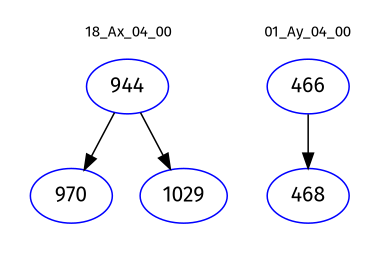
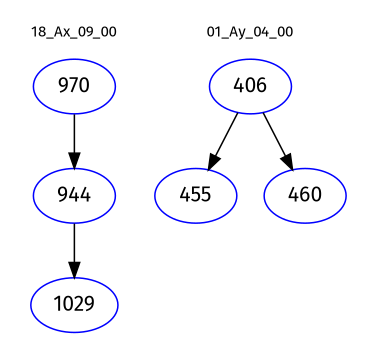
  digraph {
    fontname="Fira Sans"
    node [color=blue fontname="Fira Sans"]
    edge [color=black fontname="Fira Sans"]
    n1 [label=944]
    n2 [label=970]
    n3 [label=1029]
-   n4 [label=466]
-   n6 [label=468]
+   n4 [label=406]
+   n5 [label=455]
+   n6 [label=460]
    subgraph cluster_1 {
      color=white
      fontsize=10
-     label="18_Ax_04_00"
+     label="18_Ax_09_00"
      n1
      n2
      n3
    }
    subgraph cluster_2 {
      color=white
      fontsize=10
      label="01_Ay_04_00"
      n4
+     n5
      n6
    }
-   n1 -> n2
+   n2 -> n1
    n1 -> n3
+   n4 -> n5
    n4 -> n6
  }
